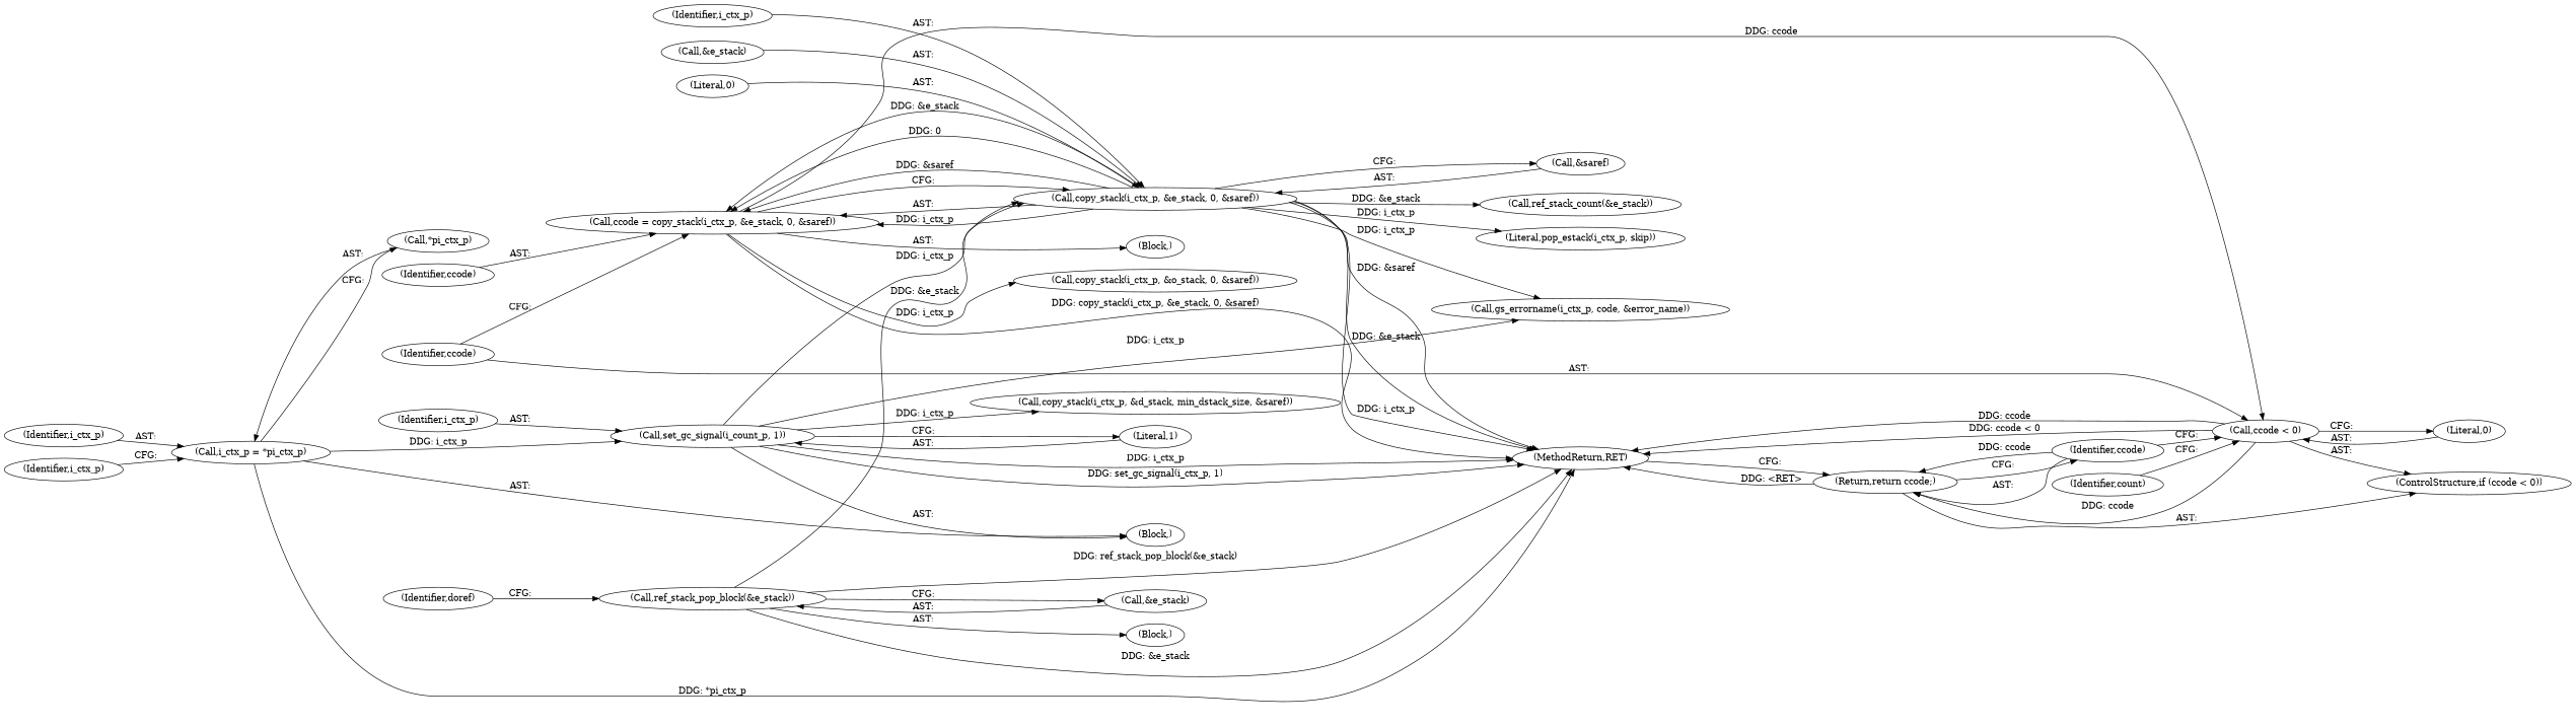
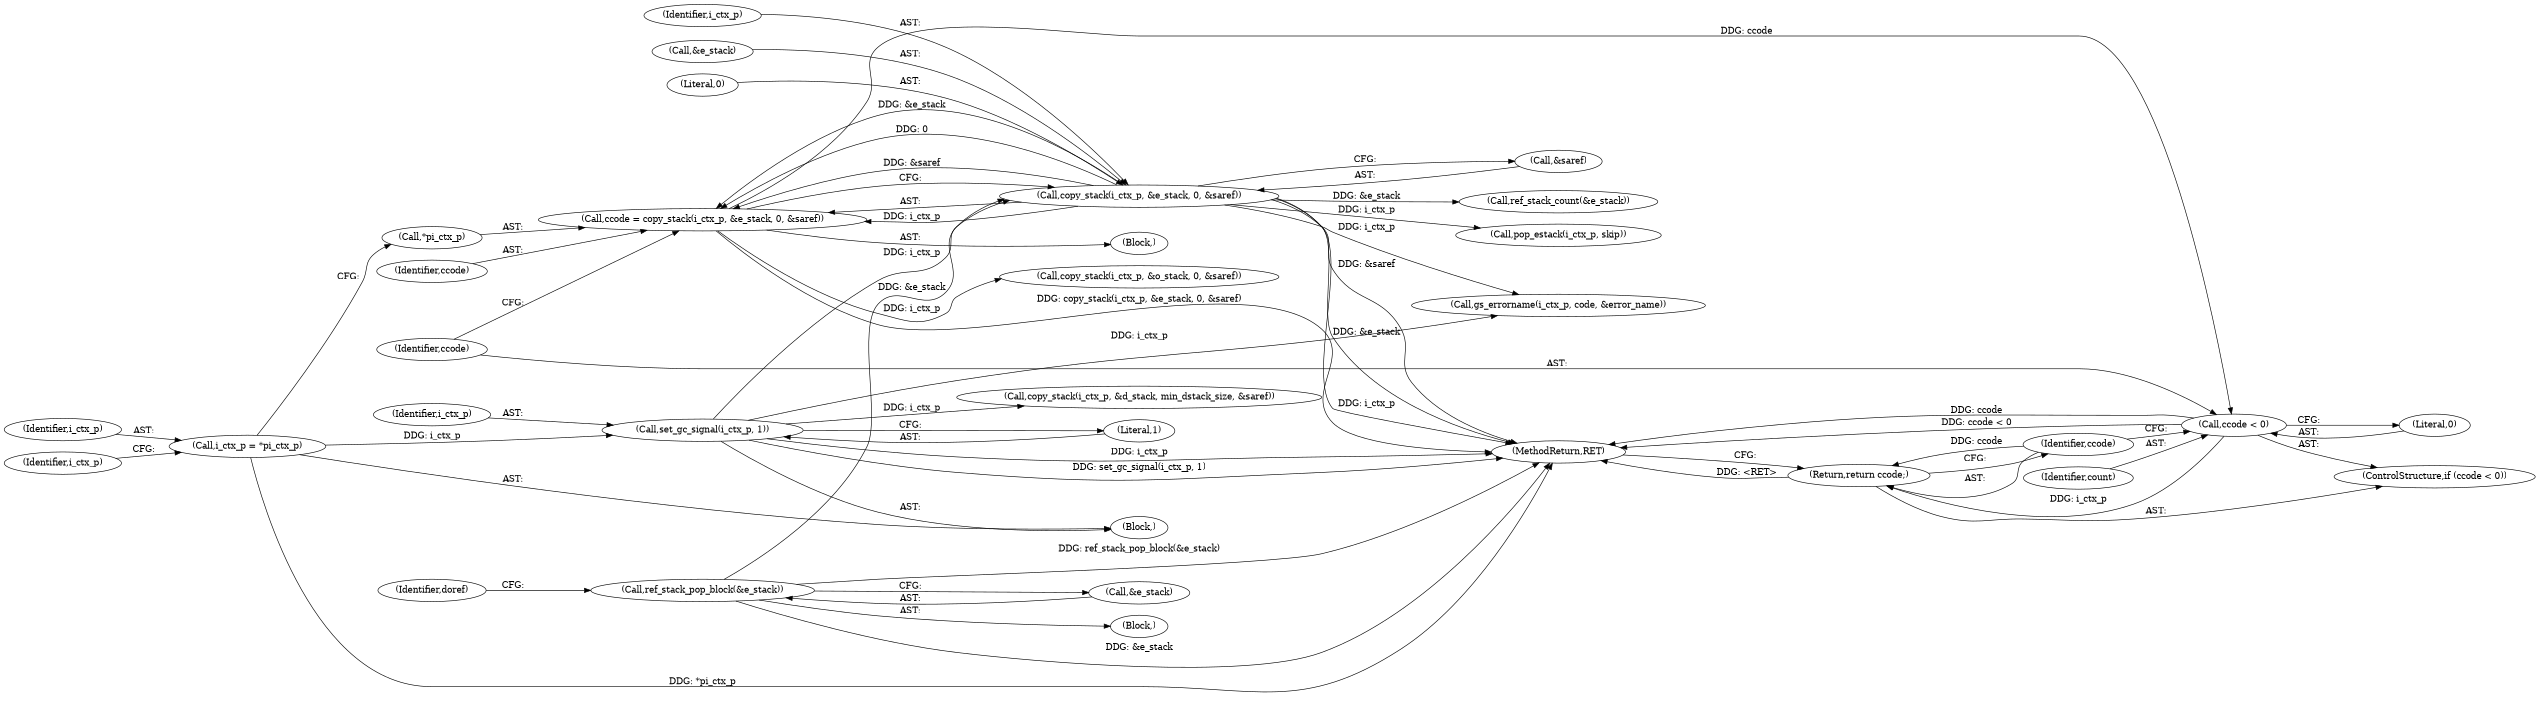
  digraph {
    rankdir=LR
    n1 [label="(Call,ccode = copy_stack(i_ctx_p, &e_stack, 0, &saref))"]
    n2 [label="(Call,copy_stack(i_ctx_p, &e_stack, 0, &saref))"]
    n3 [label="(Call,ccode < 0)"]
    n4 [label="(MethodReturn,RET)"]
    n5 [label="(Block,)"]
    n6 [label="(Call,copy_stack(i_ctx_p, &o_stack, 0, &saref))"]
    n7 [label="(Call,gs_errorname(i_ctx_p, code, &error_name))"]
    n8 [label="(Call,ref_stack_count(&e_stack))"]
-   n9 [label="(Literal,pop_estack(i_ctx_p, skip))"]
+   n9 [label="(Call,pop_estack(i_ctx_p, skip))"]
    n10 [label="(Call,&saref)"]
    n11 [label="(Return,return ccode;)"]
    n12 [label="(Literal,0)"]
    n13 [label="(ControlStructure,if (ccode < 0))"]
-   n14 [label="(Call,set_gc_signal(i_count_p, 1))"]
+   n14 [label="(Call,set_gc_signal(i_ctx_p, 1))"]
    n15 [label="(Call,copy_stack(i_ctx_p, &d_stack, min_dstack_size, &saref))"]
    n16 [label="(Block,)"]
    n17 [label="(Literal,1)"]
    n18 [label="(Call,i_ctx_p = *pi_ctx_p)"]
    n19 [label="(Call,*pi_ctx_p)"]
    n20 [label="(Call,ref_stack_pop_block(&e_stack))"]
    n21 [label="(Call,&e_stack)"]
    n22 [label="(Block,)"]
    n23 [label="(Identifier,ccode)"]
    n24 [label="(Identifier,ccode)"]
    n25 [label="(Identifier,i_ctx_p)"]
    n26 [label="(Identifier,i_ctx_p)"]
    n27 [label="(Identifier,count)"]
    n28 [label="(Identifier,doref)"]
    n29 [label="(Call,&e_stack)"]
    n30 [label="(Literal,0)"]
    n31 [label="(Identifier,ccode)"]
    n32 [label="(Identifier,i_ctx_p)"]
    n33 [label="(Identifier,i_ctx_p)"]
    n1 -> n2 [label="CFG: "]
    n1 -> n3 [label="DDG: ccode"]
    n1 -> n4 [label="DDG: copy_stack(i_ctx_p, &e_stack, 0, &saref)"]
    n1 -> n5 [label="AST: "]
    n1 -> n6 [label="DDG: i_ctx_p"]
    n2 -> n1 [label="AST: "]
    n2 -> n1 [label="DDG: i_ctx_p"]
    n2 -> n1 [label="DDG: &e_stack"]
    n2 -> n1 [label="DDG: 0"]
    n2 -> n1 [label="DDG: &saref"]
    n2 -> n4 [label="DDG: &e_stack"]
    n2 -> n4 [label="DDG: i_ctx_p"]
    n2 -> n4 [label="DDG: &saref"]
    n2 -> n7 [label="DDG: i_ctx_p"]
    n2 -> n8 [label="DDG: &e_stack"]
    n2 -> n9 [label="DDG: i_ctx_p"]
    n2 -> n10 [label="CFG: "]
    n3 -> n4 [label="DDG: ccode < 0"]
    n3 -> n4 [label="DDG: ccode"]
-   n3 -> n11 [label="DDG: ccode"]
+   n3 -> n11 [label="DDG: i_ctx_p"]
    n3 -> n12 [label="CFG: "]
    n3 -> n13 [label="AST: "]
    n4 -> n11 [label="CFG: "]
    n10 -> n2 [label="AST: "]
    n11 -> n4 [label="DDG: <RET>"]
    n11 -> n13 [label="AST: "]
    n11 -> n23 [label="CFG: "]
    n12 -> n3 [label="AST: "]
    n14 -> n2 [label="DDG: i_ctx_p"]
    n14 -> n4 [label="DDG: i_ctx_p"]
    n14 -> n4 [label="DDG: set_gc_signal(i_ctx_p, 1)"]
    n14 -> n7 [label="DDG: i_ctx_p"]
    n14 -> n15 [label="DDG: i_ctx_p"]
    n14 -> n16 [label="AST: "]
    n14 -> n17 [label="CFG: "]
    n17 -> n14 [label="AST: "]
    n18 -> n4 [label="DDG: *pi_ctx_p"]
    n18 -> n14 [label="DDG: i_ctx_p"]
    n18 -> n16 [label="AST: "]
    n18 -> n19 [label="CFG: "]
-   n19 -> n18 [label="AST: "]
+   n19 -> n1 [label="AST: "]
    n20 -> n2 [label="DDG: &e_stack"]
    n20 -> n4 [label="DDG: ref_stack_pop_block(&e_stack)"]
    n20 -> n4 [label="DDG: &e_stack"]
    n20 -> n21 [label="CFG: "]
    n20 -> n22 [label="AST: "]
    n21 -> n20 [label="AST: "]
    n23 -> n3 [label="CFG: "]
    n23 -> n11 [label="AST: "]
    n23 -> n11 [label="DDG: ccode"]
    n24 -> n1 [label="AST: "]
    n25 -> n14 [label="AST: "]
    n26 -> n2 [label="AST: "]
-   n27 -> n3 [label="CFG: "]
+   n27 -> n3 [label="AST: "]
    n28 -> n20 [label="CFG: "]
    n29 -> n2 [label="AST: "]
    n30 -> n2 [label="AST: "]
    n31 -> n1 [label="CFG: "]
    n31 -> n3 [label="AST: "]
    n32 -> n18 [label="AST: "]
    n33 -> n18 [label="CFG: "]
  }
